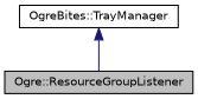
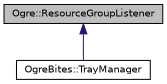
  digraph {
    node [color=black fontname=Helvetica fontsize=10 shape=record]
    n1 [fillcolor=grey75 fontcolor=black height=0.2 label="Ogre::ResourceGroupListener" style=filled width=0.4]
    n2 [height=0.2 label="OgreBites::TrayManager" width=0.4]
-   n2 -> n1 [color=midnightblue dir=back fontname=Helvetica fontsize=10 labelfontname=Helvetica labelfontsize=10 style=solid]
+   n1 -> n2 [color=midnightblue dir=back fontname=Helvetica fontsize=10 labelfontname=Helvetica labelfontsize=10 style=solid]
  }
